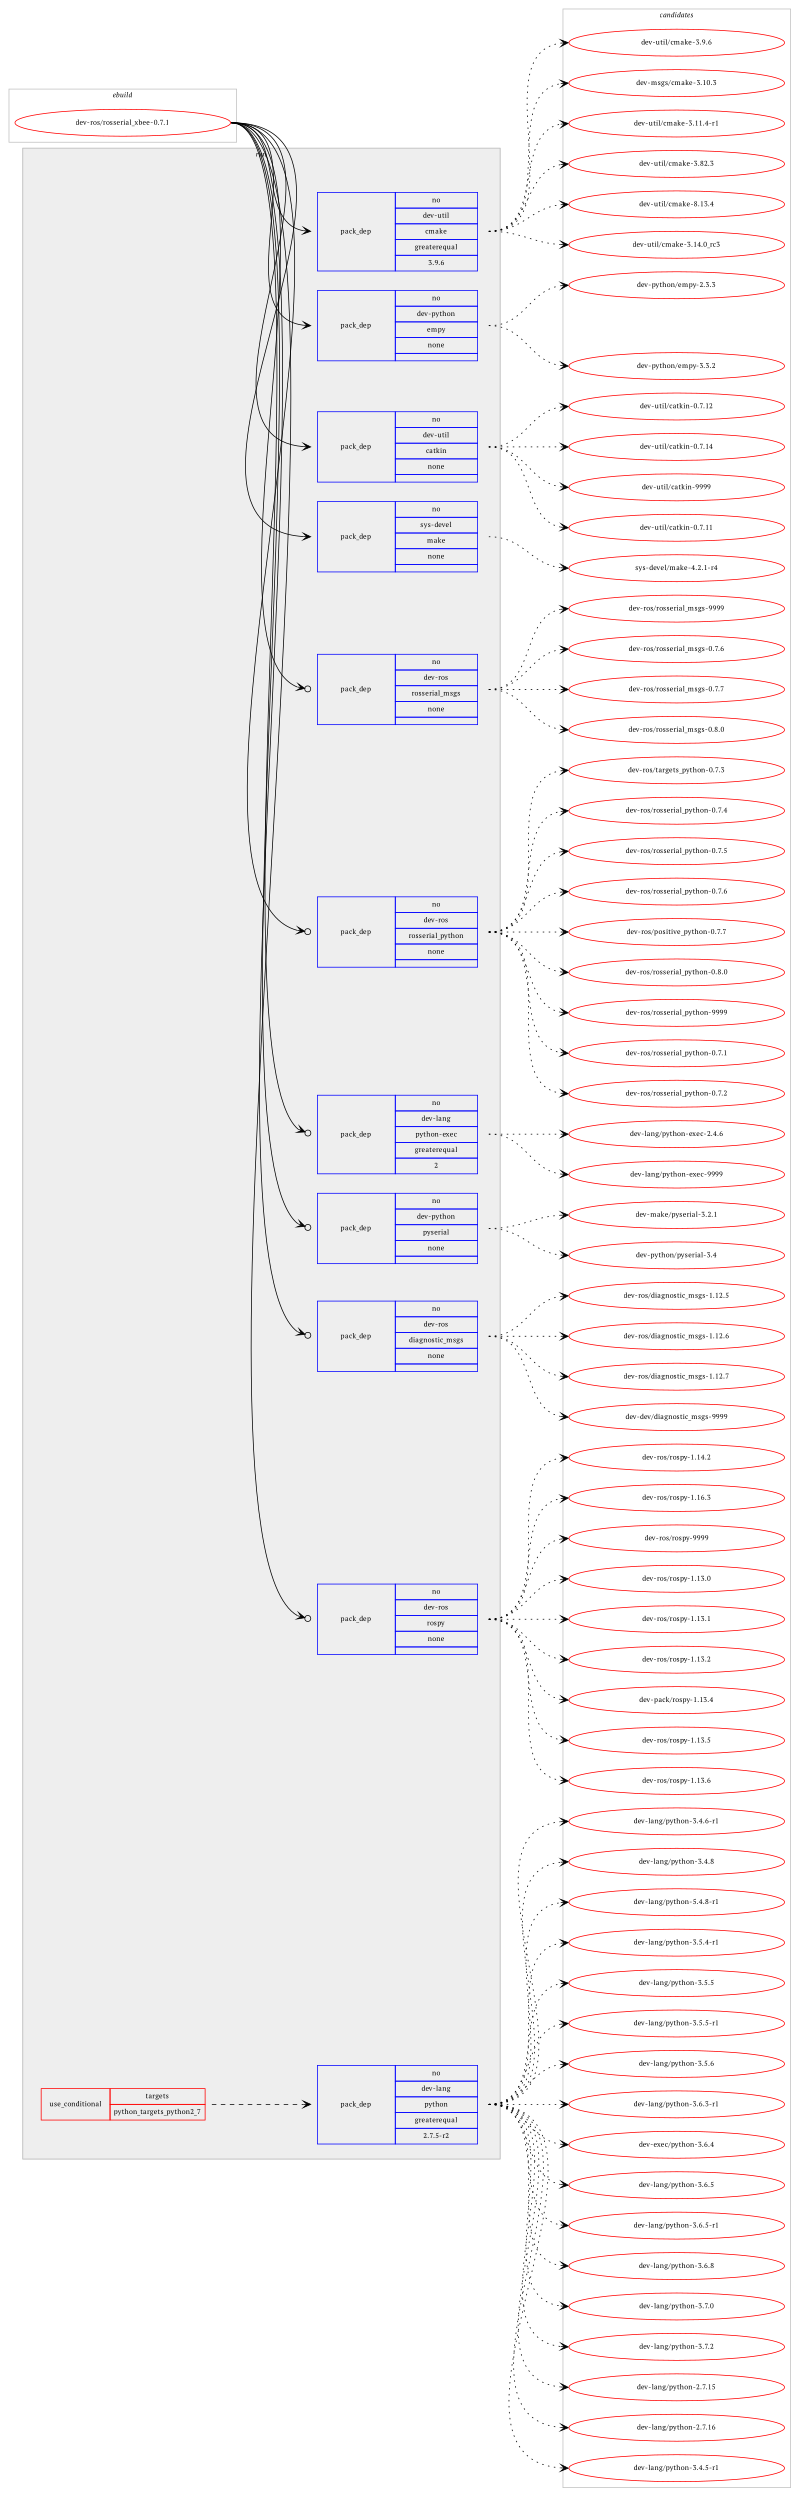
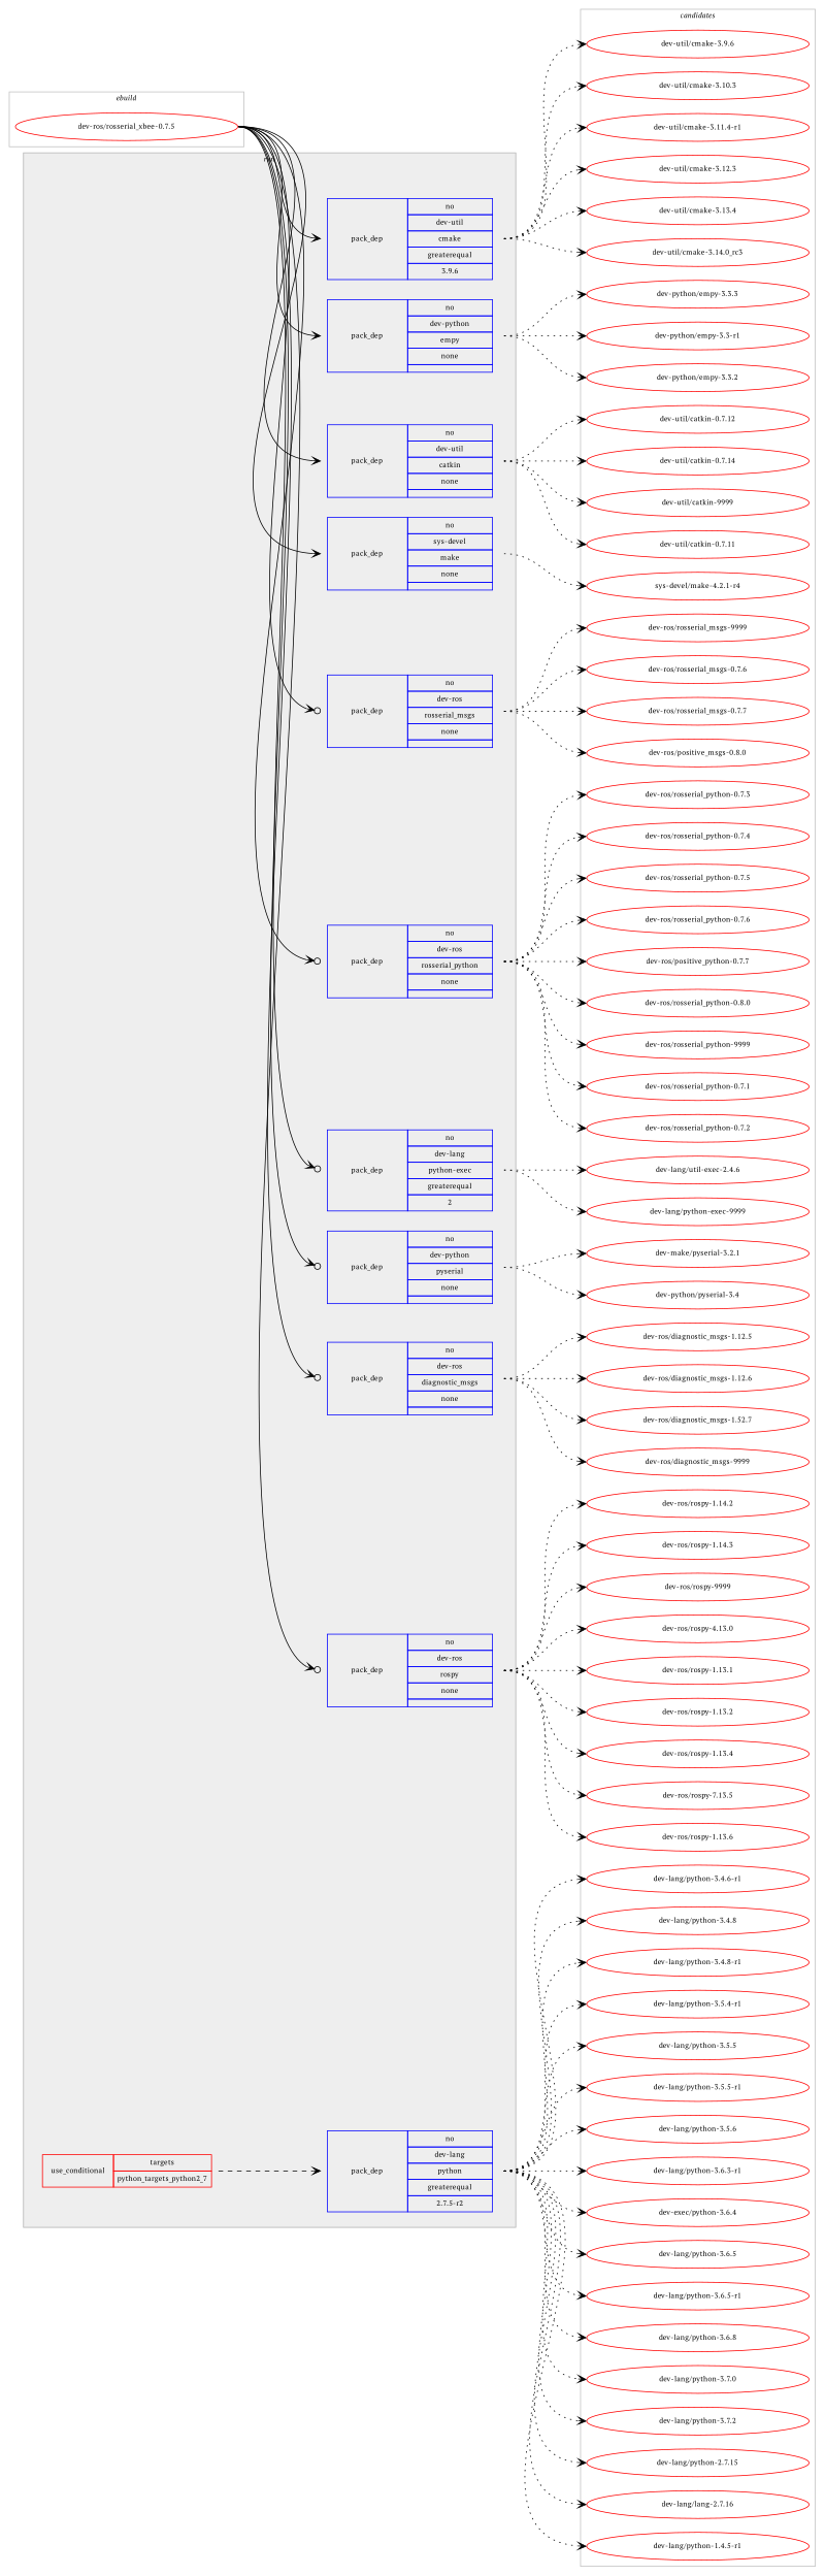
  digraph {
    compound=true
    concentrate=true
    fontname="PT Serif"
    fontsize=10
    newrank=true
    rankdir=LR
    ranksep=1.5
    node [color=red fontname="PT Serif" fontsize=10]
    edge [arrowhead=vee fontname="PT Serif" headport=w style=dotted tailport=e weight=100]
-   n1 [label="dev-ros/rosserial_xbee-0.7.1" width=4]
+   n1 [label="dev-ros/rosserial_xbee-0.7.5" width=4]
    n2 [color=blue label=<<TABLE BORDER="0" CELLBORDER="1" CELLSPACING="0" CELLPADDING="4" WIDTH="220"><TR><TD ROWSPAN="6" CELLPADDING="30">pack_dep</TD></TR><TR><TD WIDTH="110">no</TD></TR><TR><TD>dev-util</TD></TR><TR><TD>cmake</TD></TR><TR><TD>greaterequal</TD></TR><TR><TD>3.9.6</TD></TR></TABLE>> shape=none]
    n3 [color=blue label=<<TABLE BORDER="0" CELLBORDER="1" CELLSPACING="0" CELLPADDING="4" WIDTH="220"><TR><TD ROWSPAN="6" CELLPADDING="30">pack_dep</TD></TR><TR><TD WIDTH="110">no</TD></TR><TR><TD>dev-python</TD></TR><TR><TD>empy</TD></TR><TR><TD>none</TD></TR><TR><TD></TD></TR></TABLE>> shape=none]
    n4 [color=blue label=<<TABLE BORDER="0" CELLBORDER="1" CELLSPACING="0" CELLPADDING="4" WIDTH="220"><TR><TD ROWSPAN="6" CELLPADDING="30">pack_dep</TD></TR><TR><TD WIDTH="110">no</TD></TR><TR><TD>dev-util</TD></TR><TR><TD>catkin</TD></TR><TR><TD>none</TD></TR><TR><TD></TD></TR></TABLE>> shape=none]
    n5 [color=blue label=<<TABLE BORDER="0" CELLBORDER="1" CELLSPACING="0" CELLPADDING="4" WIDTH="220"><TR><TD ROWSPAN="6" CELLPADDING="30">pack_dep</TD></TR><TR><TD WIDTH="110">no</TD></TR><TR><TD>sys-devel</TD></TR><TR><TD>make</TD></TR><TR><TD>none</TD></TR><TR><TD></TD></TR></TABLE>> shape=none]
    n6 [color=blue label=<<TABLE BORDER="0" CELLBORDER="1" CELLSPACING="0" CELLPADDING="4" WIDTH="220"><TR><TD ROWSPAN="6" CELLPADDING="30">pack_dep</TD></TR><TR><TD WIDTH="110">no</TD></TR><TR><TD>dev-lang</TD></TR><TR><TD>python</TD></TR><TR><TD>greaterequal</TD></TR><TR><TD>2.7.5-r2</TD></TR></TABLE>> shape=none]
    n7 [label=<<TABLE BORDER="0" CELLBORDER="1" CELLSPACING="0" CELLPADDING="4"><TR><TD ROWSPAN="3" CELLPADDING="10">use_conditional</TD></TR><TR><TD>targets</TD></TR><TR><TD>python_targets_python2_7</TD></TR></TABLE>> shape=none]
    n8 [color=blue label=<<TABLE BORDER="0" CELLBORDER="1" CELLSPACING="0" CELLPADDING="4" WIDTH="220"><TR><TD ROWSPAN="6" CELLPADDING="30">pack_dep</TD></TR><TR><TD WIDTH="110">no</TD></TR><TR><TD>dev-ros</TD></TR><TR><TD>rosserial_python</TD></TR><TR><TD>none</TD></TR><TR><TD></TD></TR></TABLE>> shape=none]
    n9 [color=blue label=<<TABLE BORDER="0" CELLBORDER="1" CELLSPACING="0" CELLPADDING="4" WIDTH="220"><TR><TD ROWSPAN="6" CELLPADDING="30">pack_dep</TD></TR><TR><TD WIDTH="110">no</TD></TR><TR><TD>dev-lang</TD></TR><TR><TD>python-exec</TD></TR><TR><TD>greaterequal</TD></TR><TR><TD>2</TD></TR></TABLE>> shape=none]
    n10 [color=blue label=<<TABLE BORDER="0" CELLBORDER="1" CELLSPACING="0" CELLPADDING="4" WIDTH="220"><TR><TD ROWSPAN="6" CELLPADDING="30">pack_dep</TD></TR><TR><TD WIDTH="110">no</TD></TR><TR><TD>dev-python</TD></TR><TR><TD>pyserial</TD></TR><TR><TD>none</TD></TR><TR><TD></TD></TR></TABLE>> shape=none]
    n11 [color=blue label=<<TABLE BORDER="0" CELLBORDER="1" CELLSPACING="0" CELLPADDING="4" WIDTH="220"><TR><TD ROWSPAN="6" CELLPADDING="30">pack_dep</TD></TR><TR><TD WIDTH="110">no</TD></TR><TR><TD>dev-ros</TD></TR><TR><TD>diagnostic_msgs</TD></TR><TR><TD>none</TD></TR><TR><TD></TD></TR></TABLE>> shape=none]
    n12 [color=blue label=<<TABLE BORDER="0" CELLBORDER="1" CELLSPACING="0" CELLPADDING="4" WIDTH="220"><TR><TD ROWSPAN="6" CELLPADDING="30">pack_dep</TD></TR><TR><TD WIDTH="110">no</TD></TR><TR><TD>dev-ros</TD></TR><TR><TD>rospy</TD></TR><TR><TD>none</TD></TR><TR><TD></TD></TR></TABLE>> shape=none]
    n13 [color=blue label=<<TABLE BORDER="0" CELLBORDER="1" CELLSPACING="0" CELLPADDING="4" WIDTH="220"><TR><TD ROWSPAN="6" CELLPADDING="30">pack_dep</TD></TR><TR><TD WIDTH="110">no</TD></TR><TR><TD>dev-ros</TD></TR><TR><TD>rosserial_msgs</TD></TR><TR><TD>none</TD></TR><TR><TD></TD></TR></TABLE>> shape=none]
+   n14 [label="dev-python/empy-3.3-r1" width=4]
    n15 [label="dev-python/empy-3.3.2" width=4]
-   n16 [label="dev-python/empy-2.3.3" width=4]
+   n16 [label="dev-python/empy-3.3.3" width=4]
    n17 [label="dev-util/catkin-0.7.11" width=4]
    n18 [label="dev-util/catkin-0.7.12" width=4]
    n19 [label="dev-util/catkin-0.7.14" width=4]
    n20 [label="dev-util/catkin-9999" width=4]
-   n21 [label="dev-msgs/cmake-3.10.3" width=4]
+   n21 [label="dev-util/cmake-3.10.3" width=4]
    n22 [label="dev-util/cmake-3.11.4-r1" width=4]
-   n23 [label="dev-util/cmake-3.82.3" width=4]
-   n24 [label="dev-util/cmake-8.13.4" width=4]
+   n23 [label="dev-util/cmake-3.12.3" width=4]
+   n24 [label="dev-util/cmake-3.13.4" width=4]
    n25 [label="dev-util/cmake-3.14.0_rc3" width=4]
    n26 [label="dev-util/cmake-3.9.6" width=4]
    n27 [label="sys-devel/make-4.2.1-r4" width=4]
    n28 [label="dev-lang/python-2.7.15" width=4]
-   n29 [label="dev-lang/python-2.7.16" width=4]
-   n30 [label="dev-lang/python-3.4.5-r1" width=4]
+   n29 [label="dev-lang/lang-2.7.16" width=4]
+   n30 [label="dev-lang/python-1.4.5-r1" width=4]
    n31 [label="dev-lang/python-3.4.6-r1" width=4]
    n32 [label="dev-lang/python-3.4.8" width=4]
-   n33 [label="dev-lang/python-5.4.8-r1" width=4]
+   n33 [label="dev-lang/python-3.4.8-r1" width=4]
    n34 [label="dev-lang/python-3.5.4-r1" width=4]
    n35 [label="dev-lang/python-3.5.5" width=4]
    n36 [label="dev-lang/python-3.5.5-r1" width=4]
    n37 [label="dev-lang/python-3.5.6" width=4]
    n38 [label="dev-lang/python-3.6.3-r1" width=4]
    n39 [label="dev-exec/python-3.6.4" width=4]
    n40 [label="dev-lang/python-3.6.5" width=4]
    n41 [label="dev-lang/python-3.6.5-r1" width=4]
    n42 [label="dev-lang/python-3.6.8" width=4]
    n43 [label="dev-lang/python-3.7.0" width=4]
    n44 [label="dev-lang/python-3.7.2" width=4]
-   n45 [label="dev-lang/python-exec-2.4.6" width=4]
+   n45 [label="dev-lang/util-exec-2.4.6" width=4]
    n46 [label="dev-lang/python-exec-9999" width=4]
    n47 [label="dev-make/pyserial-3.2.1" width=4]
    n48 [label="dev-python/pyserial-3.4" width=4]
    n49 [label="dev-ros/diagnostic_msgs-1.12.5" width=4]
    n50 [label="dev-ros/diagnostic_msgs-1.12.6" width=4]
-   n51 [label="dev-ros/diagnostic_msgs-1.12.7" width=4]
-   n52 [label="dev-dev/diagnostic_msgs-9999" width=4]
-   n53 [label="dev-ros/rospy-1.13.0" width=4]
+   n51 [label="dev-ros/diagnostic_msgs-1.52.7" width=4]
+   n52 [label="dev-ros/diagnostic_msgs-9999" width=4]
+   n53 [label="dev-ros/rospy-4.13.0" width=4]
    n54 [label="dev-ros/rospy-1.13.1" width=4]
    n55 [label="dev-ros/rospy-1.13.2" width=4]
-   n56 [label="dev-pack/rospy-1.13.4" width=4]
-   n57 [label="dev-ros/rospy-1.13.5" width=4]
+   n56 [label="dev-ros/rospy-1.13.4" width=4]
+   n57 [label="dev-ros/rospy-7.13.5" width=4]
    n58 [label="dev-ros/rospy-1.13.6" width=4]
    n59 [label="dev-ros/rospy-1.14.2" width=4]
-   n60 [label="dev-ros/rospy-1.16.3" width=4]
+   n60 [label="dev-ros/rospy-1.14.3" width=4]
    n61 [label="dev-ros/rospy-9999" width=4]
    n62 [label="dev-ros/rosserial_msgs-0.7.6" width=4]
    n63 [label="dev-ros/rosserial_msgs-0.7.7" width=4]
-   n64 [label="dev-ros/rosserial_msgs-0.8.0" width=4]
+   n64 [label="dev-ros/positive_msgs-0.8.0" width=4]
    n65 [label="dev-ros/rosserial_msgs-9999" width=4]
    n66 [label="dev-ros/rosserial_python-0.7.1" width=4]
    n67 [label="dev-ros/rosserial_python-0.7.2" width=4]
-   n68 [label="dev-ros/targets_python-0.7.3" width=4]
+   n68 [label="dev-ros/rosserial_python-0.7.3" width=4]
    n69 [label="dev-ros/rosserial_python-0.7.4" width=4]
    n70 [label="dev-ros/rosserial_python-0.7.5" width=4]
    n71 [label="dev-ros/rosserial_python-0.7.6" width=4]
    n72 [label="dev-ros/positive_python-0.7.7" width=4]
    n73 [label="dev-ros/rosserial_python-0.8.0" width=4]
    n74 [label="dev-ros/rosserial_python-9999" width=4]
    subgraph cluster_1 {
      color=gray
      label=<<i>ebuild</i>>
      rank=same
      n1
    }
    subgraph cluster_2 {
      color=gray
      label=<<i>dependencies</i>>
      subgraph cluster_3 {
        color=gray
        fillcolor="#eeeeee"
        label=<<i>compile</i>>
        style=filled
        subgraph sub_4 {
          color=gray
          fillcolor="#eeeeee"
          label=<<i>compile</i>>
          style=filled
          n2
        }
        subgraph sub_5 {
          color=gray
          fillcolor="#eeeeee"
          label=<<i>compile</i>>
          style=filled
          n3
        }
        subgraph sub_6 {
          color=gray
          fillcolor="#eeeeee"
          label=<<i>compile</i>>
          style=filled
          n4
        }
        subgraph sub_7 {
          color=gray
          fillcolor="#eeeeee"
          label=<<i>compile</i>>
          style=filled
          n5
        }
      }
      subgraph cluster_8 {
        color=gray
        fillcolor="#eeeeee"
        label=<<i>compile and run</i>>
        style=filled
        subgraph sub_9 {
          color=gray
          fillcolor="#eeeeee"
          label=<<i>compile and run</i>>
          style=filled
          n7
          subgraph sub_10 {
            color=gray
            fillcolor="#eeeeee"
            label=<<i>compile and run</i>>
            style=filled
            n6
          }
        }
        subgraph sub_11 {
          color=gray
          fillcolor="#eeeeee"
          label=<<i>compile and run</i>>
          style=filled
          n8
        }
        subgraph sub_12 {
          color=gray
          fillcolor="#eeeeee"
          label=<<i>compile and run</i>>
          style=filled
          n9
        }
        subgraph sub_13 {
          color=gray
          fillcolor="#eeeeee"
          label=<<i>compile and run</i>>
          style=filled
          n10
        }
        subgraph sub_14 {
          color=gray
          fillcolor="#eeeeee"
          label=<<i>compile and run</i>>
          style=filled
          n11
        }
        subgraph sub_15 {
          color=gray
          fillcolor="#eeeeee"
          label=<<i>compile and run</i>>
          style=filled
          n12
        }
        subgraph sub_16 {
          color=gray
          fillcolor="#eeeeee"
          label=<<i>compile and run</i>>
          style=filled
          n13
        }
      }
      subgraph cluster_17 {
        color=gray
        fillcolor="#eeeeee"
        label=<<i>run</i>>
        style=filled
      }
    }
    subgraph cluster_18 {
      color=gray
      label=<<i>candidates</i>>
      rank=same
      subgraph sub_19 {
        color=black
        label=<<i>candidates</i>>
        nodesep=1
        rank=same
+       n14
        n15
        n16
      }
      subgraph sub_20 {
        color=black
        label=<<i>candidates</i>>
        nodesep=1
        rank=same
        n17
        n18
        n19
        n20
      }
      subgraph sub_21 {
        color=black
        label=<<i>candidates</i>>
        nodesep=1
        rank=same
        n21
        n22
        n23
        n24
        n25
        n26
      }
      subgraph sub_22 {
        color=black
        label=<<i>candidates</i>>
        nodesep=1
        rank=same
        n27
      }
      subgraph sub_23 {
        color=black
        label=<<i>candidates</i>>
        nodesep=1
        rank=same
        n28
        n29
        n30
        n31
        n32
        n33
        n34
        n35
        n36
        n37
        n38
        n39
        n40
        n41
        n42
        n43
        n44
      }
      subgraph sub_24 {
        color=black
        label=<<i>candidates</i>>
        nodesep=1
        rank=same
        n45
        n46
      }
      subgraph sub_25 {
        color=black
        label=<<i>candidates</i>>
        nodesep=1
        rank=same
        n47
        n48
      }
      subgraph sub_26 {
        color=black
        label=<<i>candidates</i>>
        nodesep=1
        rank=same
        n49
        n50
        n51
        n52
      }
      subgraph sub_27 {
        color=black
        label=<<i>candidates</i>>
        nodesep=1
        rank=same
        n53
        n54
        n55
        n56
        n57
        n58
        n59
        n60
        n61
      }
      subgraph sub_28 {
        color=black
        label=<<i>candidates</i>>
        nodesep=1
        rank=same
        n62
        n63
        n64
        n65
      }
      subgraph sub_29 {
        color=black
        label=<<i>candidates</i>>
        nodesep=1
        rank=same
        n66
        n67
        n68
        n69
        n70
        n71
        n72
        n73
        n74
      }
    }
    n1 -> n2 [style=solid weight=20]
    n1 -> n3 [style=solid weight=20]
    n1 -> n4 [style=solid weight=20]
    n1 -> n5 [style=solid weight=20]
    n1 -> n8 [arrowhead=odotvee style=solid weight=20]
    n1 -> n9 [arrowhead=odotvee style=solid weight=20]
    n1 -> n10 [arrowhead=odotvee style=solid weight=20]
    n1 -> n11 [arrowhead=odotvee style=solid weight=20]
    n1 -> n12 [arrowhead=odotvee style=solid weight=20]
    n1 -> n13 [arrowhead=odotvee style=solid weight=20]
    n2 -> n21
    n2 -> n22
    n2 -> n23
    n2 -> n24
    n2 -> n25
    n2 -> n26
+   n3 -> n14
    n3 -> n15
    n3 -> n16
    n4 -> n17
    n4 -> n18
    n4 -> n19
    n4 -> n20
    n5 -> n27
    n6 -> n28
    n6 -> n29
    n6 -> n30
    n6 -> n31
    n6 -> n32
    n6 -> n33
    n6 -> n34
    n6 -> n35
    n6 -> n36
    n6 -> n37
    n6 -> n38
    n6 -> n39
    n6 -> n40
    n6 -> n41
    n6 -> n42
    n6 -> n43
    n6 -> n44
    n7 -> n6 [style=dashed weight=20]
    n8 -> n66
    n8 -> n67
    n8 -> n68
    n8 -> n69
    n8 -> n70
    n8 -> n71
    n8 -> n72
    n8 -> n73
    n8 -> n74
    n9 -> n45
    n9 -> n46
    n10 -> n47
    n10 -> n48
    n11 -> n49
    n11 -> n50
    n11 -> n51
    n11 -> n52
    n12 -> n53
    n12 -> n54
    n12 -> n55
    n12 -> n56
    n12 -> n57
    n12 -> n58
    n12 -> n59
    n12 -> n60
    n12 -> n61
    n13 -> n62
    n13 -> n63
    n13 -> n64
    n13 -> n65
  }
